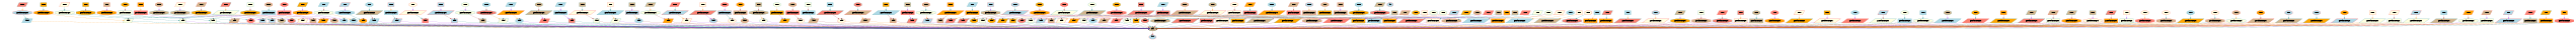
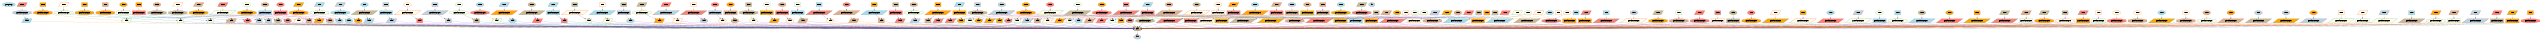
  digraph {
    node [color=teal fillcolor=lightyellow fontcolor=black shape=octagon style=filled]
    edge [color=teal]
+   property [fillcolor=lightblue lf=1.5 mul=2]
    n2 [fillcolor=salmon label=sext shape=parallelogram]
    n3 [color=red fillcolor=lightblue label=getelementptr]
    n4 [fillcolor=lightblue label=load shape=parallelogram]
    n5 [fillcolor=tan label=call shape=box]
    n6 [color=red fillcolor=lightblue label=add]
    n7 [fillcolor=orange label=sext shape=box]
    n8 [color=red fillcolor=orange label=getelementptr]
    n9 [label=load shape=parallelogram]
    n10 [color=red label=sext shape=parallelogram]
    n11 [label=getelementptr]
    n12 [label=load shape=box]
    n13 [fillcolor=orange label=sext shape=box]
    n14 [fillcolor=orange label=getelementptr]
    n15 [label=load shape=box]
    n16 [color=red fillcolor=tan label=sext shape=box]
    n17 [color=red fillcolor=orange label=getelementptr]
    n18 [color=red fillcolor=tan label=load shape=parallelogram]
    n19 [fillcolor=orange label=sext]
    n20 [label=getelementptr shape=box]
    n21 [color=red fillcolor=salmon label=load]
    n22 [color=red fillcolor=orange label=sext shape=box]
    n23 [color=red fillcolor=salmon label=getelementptr shape=box]
    n24 [color=red fillcolor=lightblue label=load shape=box]
    n25 [color=red fillcolor=tan label=sext]
    n26 [fillcolor=tan label=getelementptr]
    n27 [color=red fillcolor=lightblue label=load shape=box]
    n28 [color=red label=sext shape=parallelogram]
    n29 [fillcolor=tan label=getelementptr]
    n30 [fillcolor=tan label=load]
    n31 [color=red fillcolor=tan label=sext shape=parallelogram]
    n32 [fillcolor=orange label=getelementptr]
    n33 [fillcolor=salmon label=load]
    n34 [fillcolor=salmon label=sext shape=parallelogram]
    n35 [label=getelementptr shape=parallelogram]
    n36 [color=red label=load shape=parallelogram]
    n37 [label=sext shape=box]
    n38 [fillcolor=orange label=getelementptr]
    n39 [color=red fillcolor=tan label=load shape=box]
    n40 [color=red fillcolor=tan label=sext]
    n41 [fillcolor=lightblue label=getelementptr shape=box]
    n42 [color=red fillcolor=orange label=load shape=parallelogram]
    n43 [color=red fillcolor=salmon label=sext]
    n44 [color=red fillcolor=salmon label=getelementptr shape=box]
    n45 [color=red fillcolor=tan label=load]
    n46 [fillcolor=orange label=sext shape=parallelogram]
    n47 [color=red fillcolor=orange label=getelementptr]
    n48 [fillcolor=lightblue label=load]
    n49 [fillcolor=lightblue label=sext shape=parallelogram]
    n50 [label=getelementptr]
    n51 [fillcolor=lightblue label=load]
    n52 [color=red fillcolor=lightblue label=sext shape=parallelogram]
    n53 [fillcolor=lightblue label=getelementptr]
    n54 [color=red fillcolor=orange label=load]
    n55 [fillcolor=lightblue label=sext]
    n56 [fillcolor=tan label=getelementptr shape=parallelogram]
    n57 [fillcolor=lightblue label=load shape=parallelogram]
    n58 [color=red fillcolor=lightblue label=sext shape=box]
    n59 [fillcolor=lightblue label=getelementptr shape=box]
    n60 [color=red fillcolor=lightblue label=load shape=parallelogram]
    n61 [color=red label=sext]
    n62 [color=red label=getelementptr shape=parallelogram]
    n63 [color=red fillcolor=salmon label=load shape=box]
    n64 [color=red fillcolor=lightblue label=sext shape=box]
    n65 [color=red fillcolor=lightblue label=getelementptr shape=parallelogram]
    n66 [color=red fillcolor=lightblue label=load shape=box]
    n67 [label=sext]
    n68 [label=getelementptr]
    n69 [fillcolor=tan label=load shape=box]
    n70 [fillcolor=lightblue label=sext]
    n71 [fillcolor=salmon label=getelementptr]
    n72 [label=load shape=parallelogram]
    n73 [fillcolor=lightblue label=sext shape=parallelogram]
    n74 [color=red fillcolor=orange label=getelementptr shape=parallelogram]
    n75 [fillcolor=lightblue label=load]
    n76 [fillcolor=tan label=sext]
    n77 [fillcolor=tan label=getelementptr shape=parallelogram]
    n78 [color=red fillcolor=salmon label=load shape=parallelogram]
    n79 [fillcolor=lightblue label=sext shape=parallelogram]
    n80 [fillcolor=lightblue label=getelementptr shape=box]
    n81 [fillcolor=salmon label=load shape=box]
    n82 [fillcolor=tan label=sext shape=box]
    n83 [color=red label=getelementptr shape=parallelogram]
    n84 [label=load shape=box]
    n85 [color=red label=sext shape=box]
    n86 [fillcolor=lightblue label=getelementptr shape=parallelogram]
    n87 [label=load shape=parallelogram]
    n88 [fillcolor=tan label=sext shape=box]
    n89 [color=red fillcolor=lightblue label=getelementptr shape=box]
    n90 [fillcolor=lightblue label=load]
    n91 [fillcolor=tan label=sext shape=parallelogram]
    n92 [label=getelementptr]
    n93 [color=red fillcolor=orange label=load shape=parallelogram]
    n94 [color=red fillcolor=salmon label=sext shape=parallelogram]
    n95 [color=red fillcolor=lightblue label=getelementptr shape=parallelogram]
    n96 [color=red label=load shape=parallelogram]
    n97 [color=red label=sext shape=box]
    n98 [fillcolor=salmon label=getelementptr shape=parallelogram]
    n99 [color=red fillcolor=lightblue label=load]
    n100 [color=red fillcolor=salmon label=sext]
    n101 [color=red fillcolor=lightblue label=getelementptr shape=box]
    n102 [color=red label=load]
    n103 [color=red fillcolor=orange label=sext]
    n104 [color=red fillcolor=tan label=getelementptr shape=box]
    n105 [color=red fillcolor=tan label=load]
    n106 [fillcolor=tan label=sext shape=box]
    n107 [fillcolor=tan label=getelementptr]
    n108 [label=load]
    n109 [label=sext]
    n110 [fillcolor=orange label=getelementptr shape=box]
    n111 [fillcolor=orange label=load shape=parallelogram]
    n112 [color=red fillcolor=tan label=sext]
    n113 [color=red fillcolor=salmon label=getelementptr shape=box]
    n114 [color=red label=load]
    n115 [label=sext shape=box]
    n116 [fillcolor=lightblue label=getelementptr shape=box]
    n117 [color=red fillcolor=tan label=load shape=parallelogram]
    n118 [fillcolor=lightblue label=sext shape=box]
    n119 [fillcolor=salmon label=getelementptr shape=parallelogram]
    n120 [color=red label=load]
    n121 [fillcolor=salmon label=sext]
    n122 [color=red fillcolor=tan label=getelementptr shape=parallelogram]
    n123 [color=red fillcolor=tan label=load shape=parallelogram]
    n124 [fillcolor=orange label=sext shape=box]
    n125 [fillcolor=lightblue label=getelementptr shape=parallelogram]
    n126 [color=red fillcolor=tan label=load shape=box]
    n127 [fillcolor=tan label=sext shape=box]
    n128 [color=red fillcolor=salmon label=getelementptr shape=box]
    n129 [fillcolor=salmon label=load shape=parallelogram]
    n130 [color=red fillcolor=tan label=sext]
    n131 [label=getelementptr]
    n132 [color=red fillcolor=lightblue label=load shape=parallelogram]
    n133 [color=red fillcolor=orange label=sext shape=box]
    n134 [color=red fillcolor=orange label=getelementptr shape=parallelogram]
    n135 [color=red fillcolor=tan label=load shape=box]
    n136 [fillcolor=lightblue label=sext shape=parallelogram]
    n137 [color=red fillcolor=orange label=getelementptr shape=box]
    n138 [fillcolor=salmon label=load shape=parallelogram]
    n139 [color=red fillcolor=lightblue label=sext shape=box]
    n140 [fillcolor=tan label=getelementptr]
    n141 [fillcolor=salmon label=load shape=parallelogram]
    n142 [color=red fillcolor=lightblue label=sext]
    n143 [color=red fillcolor=lightblue label=getelementptr shape=parallelogram]
    n144 [fillcolor=orange label=load]
    n145 [fillcolor=orange label=sext]
    n146 [color=red fillcolor=orange label=getelementptr]
    n147 [label=load shape=box]
    n148 [color=red fillcolor=salmon label=sext]
    n149 [label=getelementptr shape=parallelogram]
    n150 [fillcolor=orange label=load]
    n151 [label=sext]
    n152 [fillcolor=tan label=getelementptr shape=parallelogram]
    n153 [fillcolor=orange label=load shape=parallelogram]
    n154 [fillcolor=orange label=sext]
    n155 [color=red fillcolor=salmon label=getelementptr]
    n156 [fillcolor=orange label=load shape=box]
    n157 [fillcolor=salmon label=sext shape=box]
    n158 [fillcolor=salmon label=getelementptr shape=parallelogram]
    n159 [fillcolor=salmon label=load]
    n160 [fillcolor=lightblue label=sext shape=parallelogram]
    n161 [fillcolor=salmon label=getelementptr shape=box]
    n162 [label=load shape=box]
    n163 [color=red fillcolor=tan label=sext]
    n164 [color=red fillcolor=tan label=getelementptr shape=parallelogram]
    n165 [color=red fillcolor=lightblue label=load shape=parallelogram]
    n166 [fillcolor=tan label=sext]
    n167 [color=red label=getelementptr shape=parallelogram]
    n168 [color=red fillcolor=tan label=load shape=box]
    n169 [color=red label=sext]
    n170 [color=red label=getelementptr shape=box]
    n171 [color=red label=load shape=parallelogram]
    n172 [color=red fillcolor=orange label=sext shape=parallelogram]
    n173 [fillcolor=salmon label=getelementptr shape=box]
    n174 [color=red fillcolor=orange label=load shape=parallelogram]
    n175 [fillcolor=lightblue label=sext]
    n176 [color=red fillcolor=orange label=getelementptr shape=parallelogram]
    n177 [label=load shape=box]
    n178 [color=red fillcolor=tan label=sext shape=parallelogram]
    n179 [color=red fillcolor=salmon label=getelementptr shape=box]
    n180 [fillcolor=lightblue label=load]
    n181 [color=red fillcolor=lightblue label=sext]
    n182 [color=red fillcolor=tan label=getelementptr shape=box]
    n183 [color=red fillcolor=tan label=load shape=parallelogram]
    n184 [color=red fillcolor=tan label=sext]
    n185 [fillcolor=orange label=getelementptr shape=box]
    n186 [color=red fillcolor=salmon label=load shape=parallelogram]
    n187 [color=red fillcolor=tan label=sext shape=box]
    n188 [color=red fillcolor=tan label=getelementptr shape=box]
    n189 [label=load]
    n190 [fillcolor=lightblue label=sext]
    n191 [fillcolor=orange label=getelementptr]
    n192 [fillcolor=orange label=load shape=box]
    n193 [fillcolor=tan label=sext shape=parallelogram]
    n194 [fillcolor=salmon label=getelementptr]
    n195 [fillcolor=salmon label=load]
    n196 [fillcolor=tan label=sext shape=box]
    n197 [fillcolor=tan label=getelementptr]
    n198 [color=red fillcolor=tan label=sext shape=parallelogram]
    n199 [fillcolor=salmon label=getelementptr shape=parallelogram]
    n200 [fillcolor=orange label=sext]
    n201 [fillcolor=salmon label=getelementptr shape=box]
    n202 [color=red label=sext shape=box]
    n203 [color=red label=getelementptr shape=box]
    n204 [label=sext]
    n205 [fillcolor=orange label=getelementptr shape=box]
    n206 [label=sext]
    n207 [fillcolor=tan label=getelementptr shape=parallelogram]
    n208 [color=red fillcolor=lightblue label=sext shape=parallelogram]
    n209 [fillcolor=orange label=getelementptr shape=parallelogram]
    n210 [fillcolor=orange label=sext shape=parallelogram]
    n211 [color=red fillcolor=tan label=getelementptr]
    n212 [color=red fillcolor=tan label=sext]
    n213 [color=red fillcolor=salmon label=getelementptr shape=parallelogram]
    n214 [color=red fillcolor=salmon label=sext shape=parallelogram]
    n215 [fillcolor=orange label=getelementptr shape=box]
    n216 [fillcolor=tan label=sext shape=box]
    n217 [fillcolor=lightblue label=getelementptr shape=box]
    n218 [color=red fillcolor=orange label=sext shape=box]
    n219 [color=red fillcolor=orange label=getelementptr shape=box]
    n220 [fillcolor=tan label=sext shape=box]
    n221 [fillcolor=salmon label=getelementptr shape=parallelogram]
    n222 [color=red fillcolor=salmon label=sext shape=parallelogram]
    n223 [color=red label=getelementptr shape=box]
    n224 [label=sext shape=parallelogram]
    n225 [color=red fillcolor=tan label=getelementptr]
    n226 [label=sext]
    n227 [fillcolor=lightblue label=getelementptr shape=parallelogram]
    n228 [color=red label=sext shape=parallelogram]
    n229 [color=red fillcolor=orange label=getelementptr shape=box]
    n230 [fillcolor=lightblue label=sext]
    n231 [fillcolor=lightblue label=getelementptr shape=parallelogram]
    n232 [color=red label=sext shape=box]
    n233 [fillcolor=tan label=getelementptr shape=parallelogram]
    n234 [color=red label=sext]
    n235 [fillcolor=salmon label=getelementptr]
    n236 [fillcolor=lightblue label=sext shape=box]
    n237 [color=red fillcolor=orange label=getelementptr shape=box]
    n238 [fillcolor=salmon label=sext shape=parallelogram]
    n239 [color=red fillcolor=orange label=getelementptr shape=box]
    n240 [fillcolor=lightblue label=sext shape=box]
    n241 [fillcolor=salmon label=getelementptr shape=parallelogram]
    n242 [color=red fillcolor=lightblue label=sext]
    n243 [color=red label=getelementptr shape=parallelogram]
    n244 [fillcolor=tan label=sext shape=parallelogram]
    n245 [fillcolor=orange label=getelementptr]
    n246 [label=sext shape=box]
    n247 [color=red fillcolor=tan label=getelementptr]
    n248 [color=red fillcolor=salmon label=sext shape=parallelogram]
    n249 [fillcolor=salmon label=getelementptr]
    n250 [fillcolor=salmon label=sext shape=box]
    n251 [color=red label=getelementptr shape=box]
    n252 [fillcolor=tan label=sext]
    n253 [fillcolor=tan label=getelementptr shape=box]
    n254 [color=red fillcolor=salmon label=sext]
    n255 [color=red fillcolor=orange label=getelementptr]
    n256 [color=red label=sext shape=parallelogram]
    n257 [fillcolor=orange label=getelementptr shape=parallelogram]
    n258 [fillcolor=orange label=sext shape=box]
    n259 [color=red label=getelementptr shape=parallelogram]
    n260 [fillcolor=lightblue label=sext]
    n261 [color=red fillcolor=salmon label=getelementptr shape=parallelogram]
    n262 [color=red fillcolor=lightblue label=sext shape=parallelogram]
    n263 [label=getelementptr shape=parallelogram]
    n264 [label=sext]
    n265 [fillcolor=lightblue label=getelementptr shape=box]
    n266 [fillcolor=lightblue label=sext shape=box]
    n267 [label=getelementptr]
    n268 [fillcolor=tan label=sext]
    n269 [fillcolor=lightblue label=getelementptr shape=parallelogram]
    n270 [fillcolor=orange label=sext]
    n271 [color=red fillcolor=salmon label=getelementptr shape=parallelogram]
    n272 [color=red fillcolor=orange label=sext shape=box]
    n273 [fillcolor=orange label=getelementptr shape=parallelogram]
    n274 [fillcolor=tan label=sext shape=parallelogram]
    n275 [fillcolor=salmon label=getelementptr shape=parallelogram]
    n276 [color=red fillcolor=tan label=sext shape=parallelogram]
    n277 [label=getelementptr shape=box]
    n278 [fillcolor=tan label=sext shape=parallelogram]
    n279 [color=red fillcolor=orange label=getelementptr]
    n280 [fillcolor=tan label=sext shape=box]
    n281 [color=red label=getelementptr]
    n282 [fillcolor=salmon label=sext shape=parallelogram]
    n283 [color=red fillcolor=orange label=getelementptr shape=box]
    n284 [color=red label=sext shape=box]
    n285 [label=getelementptr shape=box]
    n286 [color=red label=sext]
    n287 [color=red fillcolor=salmon label=getelementptr]
    n288 [color=red label=sext]
    n289 [color=red fillcolor=tan label=getelementptr]
    n290 [fillcolor=lightblue label=sext]
    n291 [fillcolor=orange label=getelementptr shape=parallelogram]
    n292 [color=red label=sext]
    n293 [color=red fillcolor=tan label=getelementptr]
    n294 [color=red fillcolor=tan label=sext]
    n295 [label=getelementptr]
    n296 [color=red fillcolor=orange label=sext]
    n297 [color=red fillcolor=tan label=getelementptr shape=parallelogram]
    n298 [color=red fillcolor=lightblue label=sext]
    n299 [fillcolor=tan label=getelementptr shape=parallelogram]
    n300 [color=red fillcolor=lightblue label=sext]
    n301 [fillcolor=orange label=getelementptr shape=parallelogram]
    n302 [color=red fillcolor=orange label=sext]
    n303 [color=red fillcolor=lightblue label=getelementptr shape=parallelogram]
    n304 [color=red label=sext shape=box]
    n305 [label=getelementptr shape=parallelogram]
    n306 [color=red label=sext shape=parallelogram]
    n307 [label=getelementptr shape=box]
    n308 [color=red fillcolor=lightblue label=sext shape=parallelogram]
    n309 [label=getelementptr shape=parallelogram]
    n310 [fillcolor=lightblue label=sext shape=box]
    n311 [fillcolor=tan label=getelementptr shape=parallelogram]
    n312 [color=red fillcolor=orange label=sext shape=parallelogram]
    n313 [label=getelementptr]
    n314 [color=red fillcolor=tan label=sext shape=parallelogram]
    n315 [label=getelementptr shape=box]
    n316 [color=red fillcolor=lightblue label=sext shape=parallelogram]
    n317 [color=red fillcolor=lightblue label=getelementptr shape=parallelogram]
    n318 [color=red fillcolor=salmon label=sext shape=parallelogram]
    n319 [fillcolor=tan label=getelementptr shape=box]
    n320 [fillcolor=orange label=sext shape=parallelogram]
    n321 [color=red fillcolor=orange label=getelementptr shape=box]
    n322 [color=red fillcolor=orange label=sext shape=box]
    n323 [color=red fillcolor=salmon label=getelementptr]
    n324 [color=red fillcolor=lightblue label=br]
    n2 -> n3 [color=darkorange]
    n3 -> n4
    n4 -> n5 [color=darkorange]
    n5 -> n6 [color=brown]
    n7 -> n8
    n8 -> n9 [color=darkorange]
    n9 -> n5
    n10 -> n11
    n11 -> n12
    n12 -> n5 [color=purple]
    n13 -> n14 [color=brown]
    n14 -> n15
    n15 -> n5
    n16 -> n17 [color=purple]
    n17 -> n18
    n18 -> n5 [color=brown]
    n19 -> n20 [color=brown]
    n20 -> n21
    n21 -> n5 [color=darkorange]
    n22 -> n23 [color=darkorange]
    n23 -> n24 [color=purple]
    n24 -> n5
    n25 -> n26 [color=purple]
    n26 -> n27
    n27 -> n5 [color=brown]
    n28 -> n29 [color=purple]
    n29 -> n30 [color=brown]
    n30 -> n5 [color=purple]
    n31 -> n32 [color=brown]
    n32 -> n33 [color=purple]
    n33 -> n5 [color=purple]
    n34 -> n35 [color=darkorange]
    n35 -> n36 [color=darkorange]
    n36 -> n5 [color=brown]
    n37 -> n38 [color=brown]
    n38 -> n39 [color=purple]
    n39 -> n5
    n40 -> n41
    n41 -> n42 [color=brown]
    n42 -> n5
    n43 -> n44 [color=purple]
    n44 -> n45 [color=purple]
    n45 -> n5 [color=brown]
    n46 -> n47 [color=purple]
    n47 -> n48 [color=purple]
    n48 -> n5
    n49 -> n50 [color=brown]
    n50 -> n51 [color=darkorange]
    n51 -> n5 [color=brown]
    n52 -> n53 [color=purple]
    n53 -> n54
    n54 -> n5
    n55 -> n56
    n56 -> n57 [color=brown]
    n57 -> n5 [color=purple]
    n58 -> n59 [color=darkorange]
    n59 -> n60
    n60 -> n5 [color=purple]
    n61 -> n62 [color=purple]
    n62 -> n63
    n63 -> n5 [color=purple]
    n64 -> n65 [color=purple]
    n65 -> n66 [color=brown]
    n66 -> n5
    n67 -> n68 [color=purple]
    n68 -> n69 [color=brown]
    n69 -> n5
    n70 -> n71 [color=brown]
    n71 -> n72 [color=darkorange]
    n72 -> n5
    n73 -> n74 [color=purple]
    n74 -> n75 [color=darkorange]
    n75 -> n5 [color=purple]
    n76 -> n77 [color=brown]
    n77 -> n78 [color=purple]
    n78 -> n5
    n79 -> n80 [color=purple]
    n80 -> n81 [color=purple]
    n81 -> n5
    n82 -> n83
    n83 -> n84 [color=brown]
    n84 -> n5 [color=brown]
    n85 -> n86
    n86 -> n87 [color=darkorange]
    n87 -> n5 [color=purple]
    n88 -> n89 [color=purple]
    n89 -> n90 [color=darkorange]
    n90 -> n5 [color=brown]
    n91 -> n92 [color=darkorange]
    n92 -> n93 [color=brown]
    n93 -> n5 [color=brown]
    n94 -> n95
    n95 -> n96 [color=darkorange]
    n96 -> n5 [color=purple]
    n97 -> n98 [color=darkorange]
    n98 -> n99 [color=purple]
    n99 -> n5 [color=darkorange]
    n100 -> n101 [color=purple]
    n101 -> n102
    n102 -> n5
    n103 -> n104 [color=brown]
    n104 -> n105
    n105 -> n5 [color=purple]
    n106 -> n107 [color=brown]
    n107 -> n108 [color=darkorange]
    n108 -> n5 [color=purple]
    n109 -> n110 [color=darkorange]
    n110 -> n111 [color=purple]
    n111 -> n5 [color=brown]
    n112 -> n113 [color=brown]
    n113 -> n114 [color=brown]
    n114 -> n5
    n115 -> n116 [color=brown]
    n116 -> n117
    n117 -> n5 [color=brown]
    n118 -> n119
    n119 -> n120 [color=brown]
    n120 -> n5 [color=darkorange]
    n121 -> n122
    n122 -> n123 [color=darkorange]
    n123 -> n5 [color=darkorange]
    n124 -> n125
    n125 -> n126 [color=brown]
    n126 -> n5 [color=brown]
    n127 -> n128 [color=purple]
    n128 -> n129 [color=purple]
    n129 -> n5
    n130 -> n131
    n131 -> n132 [color=darkorange]
    n132 -> n5 [color=purple]
    n133 -> n134
    n134 -> n135 [color=brown]
    n135 -> n5
    n136 -> n137
    n137 -> n138 [color=darkorange]
    n138 -> n5 [color=brown]
    n139 -> n140 [color=purple]
    n140 -> n141 [color=brown]
    n141 -> n5
    n142 -> n143
    n143 -> n144 [color=brown]
    n144 -> n5 [color=brown]
    n145 -> n146 [color=brown]
    n146 -> n147 [color=brown]
    n147 -> n5 [color=purple]
    n148 -> n149 [color=brown]
    n149 -> n150 [color=purple]
    n150 -> n5 [color=purple]
    n151 -> n152
    n152 -> n153 [color=brown]
    n153 -> n5 [color=brown]
    n154 -> n155 [color=purple]
    n155 -> n156 [color=darkorange]
    n156 -> n5
    n157 -> n158 [color=purple]
    n158 -> n159 [color=brown]
    n159 -> n5
    n160 -> n161 [color=purple]
    n161 -> n162 [color=purple]
    n162 -> n5
    n163 -> n164 [color=darkorange]
    n164 -> n165 [color=brown]
    n165 -> n5 [color=purple]
    n166 -> n167 [color=darkorange]
    n167 -> n168
    n168 -> n5
    n169 -> n170 [color=brown]
    n170 -> n171 [color=darkorange]
    n171 -> n5 [color=purple]
    n172 -> n173
    n173 -> n174 [color=brown]
    n174 -> n5 [color=brown]
    n175 -> n176
    n176 -> n177 [color=purple]
    n177 -> n5
    n178 -> n179 [color=brown]
    n179 -> n180 [color=darkorange]
    n180 -> n5 [color=purple]
    n181 -> n182 [color=darkorange]
    n182 -> n183 [color=brown]
    n183 -> n5 [color=purple]
    n184 -> n185 [color=darkorange]
    n185 -> n186 [color=brown]
    n186 -> n5
    n187 -> n188 [color=purple]
    n188 -> n189
    n189 -> n5 [color=brown]
    n190 -> n191
    n191 -> n192 [color=darkorange]
    n192 -> n5 [color=brown]
    n193 -> n194
    n194 -> n195
    n195 -> n5
    n196 -> n197
    n197 -> n5 [color=brown]
    n198 -> n199 [color=brown]
    n199 -> n5
    n200 -> n201 [color=brown]
    n201 -> n5
    n202 -> n203
    n203 -> n5 [color=purple]
    n204 -> n205 [color=brown]
    n205 -> n5 [color=darkorange]
    n206 -> n207 [color=brown]
    n207 -> n5 [color=brown]
    n208 -> n209 [color=darkorange]
    n209 -> n5 [color=brown]
    n210 -> n211 [color=purple]
    n211 -> n5 [color=purple]
    n212 -> n213
    n213 -> n5 [color=purple]
    n214 -> n215 [color=purple]
    n215 -> n5 [color=darkorange]
    n216 -> n217
    n217 -> n5 [color=brown]
    n218 -> n219 [color=purple]
    n219 -> n5 [color=darkorange]
    n220 -> n221 [color=brown]
    n221 -> n5
    n222 -> n223
    n223 -> n5 [color=purple]
    n224 -> n225
    n225 -> n5 [color=darkorange]
    n226 -> n227 [color=brown]
    n227 -> n5 [color=purple]
    n228 -> n229 [color=darkorange]
    n229 -> n5 [color=purple]
    n230 -> n231 [color=darkorange]
    n231 -> n5
    n232 -> n233 [color=darkorange]
    n233 -> n5 [color=darkorange]
    n234 -> n235
    n235 -> n5 [color=darkorange]
    n236 -> n237 [color=darkorange]
    n237 -> n5 [color=purple]
    n238 -> n239
    n239 -> n5
    n240 -> n241 [color=darkorange]
    n241 -> n5 [color=brown]
    n242 -> n243 [color=darkorange]
    n243 -> n5 [color=darkorange]
    n244 -> n245 [color=purple]
    n245 -> n5 [color=brown]
    n246 -> n247 [color=brown]
    n247 -> n5 [color=brown]
    n248 -> n249 [color=brown]
    n249 -> n5 [color=purple]
    n250 -> n251 [color=darkorange]
    n251 -> n5 [color=brown]
    n252 -> n253
    n253 -> n5 [color=purple]
    n254 -> n255 [color=purple]
    n255 -> n5 [color=darkorange]
    n256 -> n257 [color=darkorange]
    n257 -> n5 [color=darkorange]
    n258 -> n259 [color=purple]
    n259 -> n5 [color=purple]
    n260 -> n261 [color=purple]
    n261 -> n5
    n262 -> n263 [color=brown]
    n263 -> n5 [color=darkorange]
    n264 -> n265
    n265 -> n5
    n266 -> n267
    n267 -> n5 [color=brown]
    n268 -> n269 [color=purple]
    n269 -> n5 [color=brown]
    n270 -> n271
    n271 -> n5 [color=purple]
    n272 -> n273 [color=brown]
    n273 -> n5 [color=brown]
    n274 -> n275 [color=purple]
    n275 -> n5
    n276 -> n277 [color=brown]
    n277 -> n5 [color=darkorange]
    n278 -> n279 [color=brown]
    n279 -> n5 [color=purple]
    n280 -> n281 [color=purple]
    n281 -> n5 [color=brown]
    n282 -> n283 [color=brown]
    n283 -> n5 [color=brown]
    n284 -> n285 [color=purple]
    n285 -> n5 [color=brown]
    n286 -> n287 [color=darkorange]
    n287 -> n5
    n288 -> n289
    n289 -> n5 [color=darkorange]
    n290 -> n291
    n291 -> n5 [color=darkorange]
    n292 -> n293
    n293 -> n5
    n294 -> n295 [color=darkorange]
    n295 -> n5 [color=darkorange]
    n296 -> n297 [color=brown]
    n297 -> n5 [color=brown]
    n298 -> n299
    n299 -> n5 [color=darkorange]
    n300 -> n301
    n301 -> n5 [color=darkorange]
    n302 -> n303
    n303 -> n5 [color=purple]
    n304 -> n305 [color=darkorange]
    n305 -> n5 [color=darkorange]
    n306 -> n307 [color=brown]
    n307 -> n5 [color=darkorange]
    n308 -> n309 [color=darkorange]
    n309 -> n5 [color=brown]
    n310 -> n311 [color=brown]
    n311 -> n5 [color=darkorange]
    n312 -> n313 [color=brown]
    n313 -> n5 [color=purple]
    n314 -> n315 [color=purple]
    n315 -> n5 [color=brown]
    n316 -> n317 [color=purple]
    n317 -> n5 [color=darkorange]
    n318 -> n319
    n319 -> n5 [color=darkorange]
    n320 -> n321 [color=darkorange]
    n321 -> n5 [color=brown]
    n322 -> n323 [color=purple]
    n323 -> n5
  }
